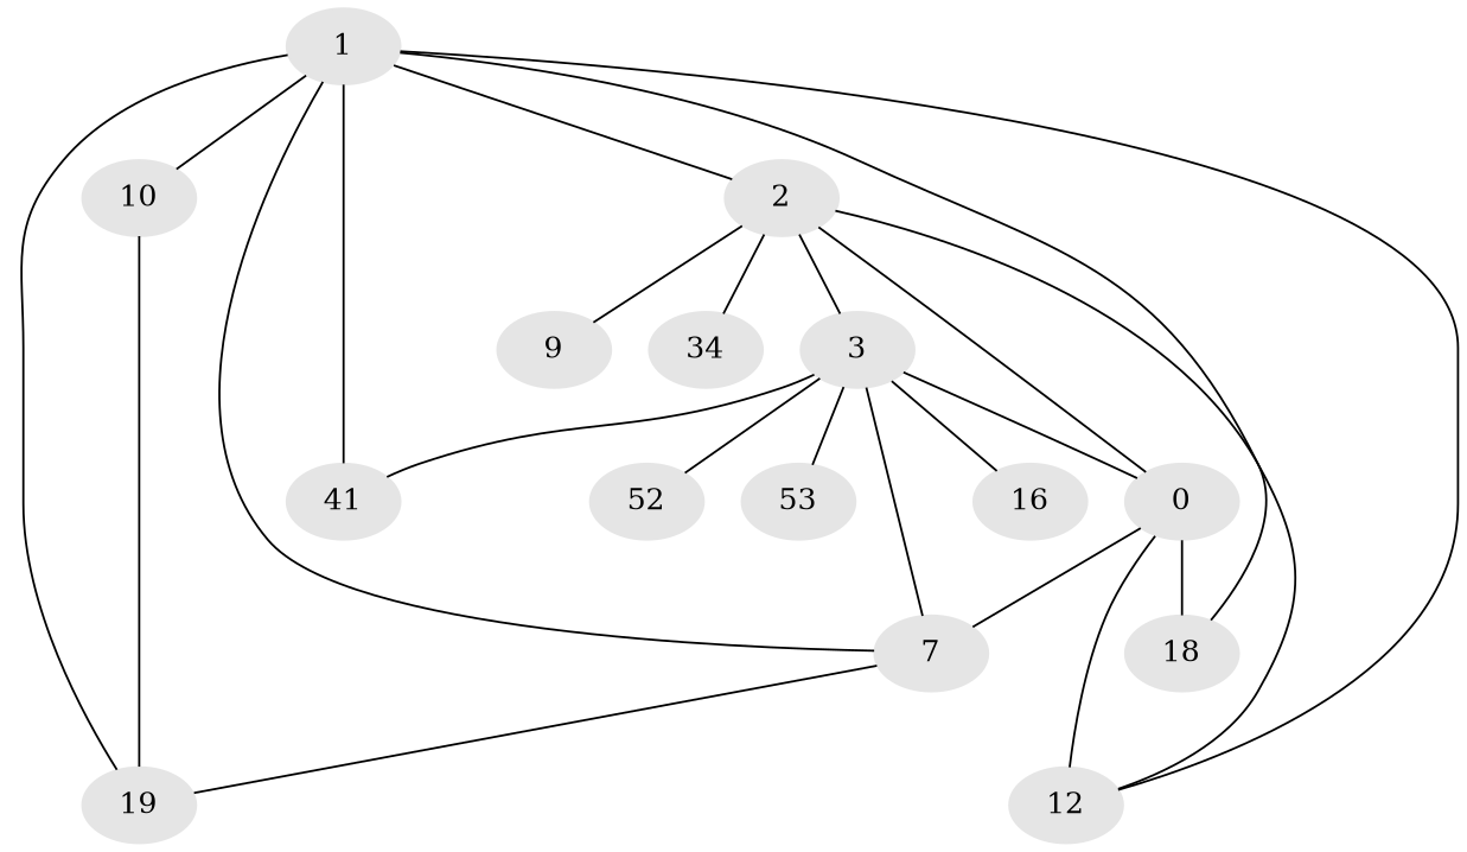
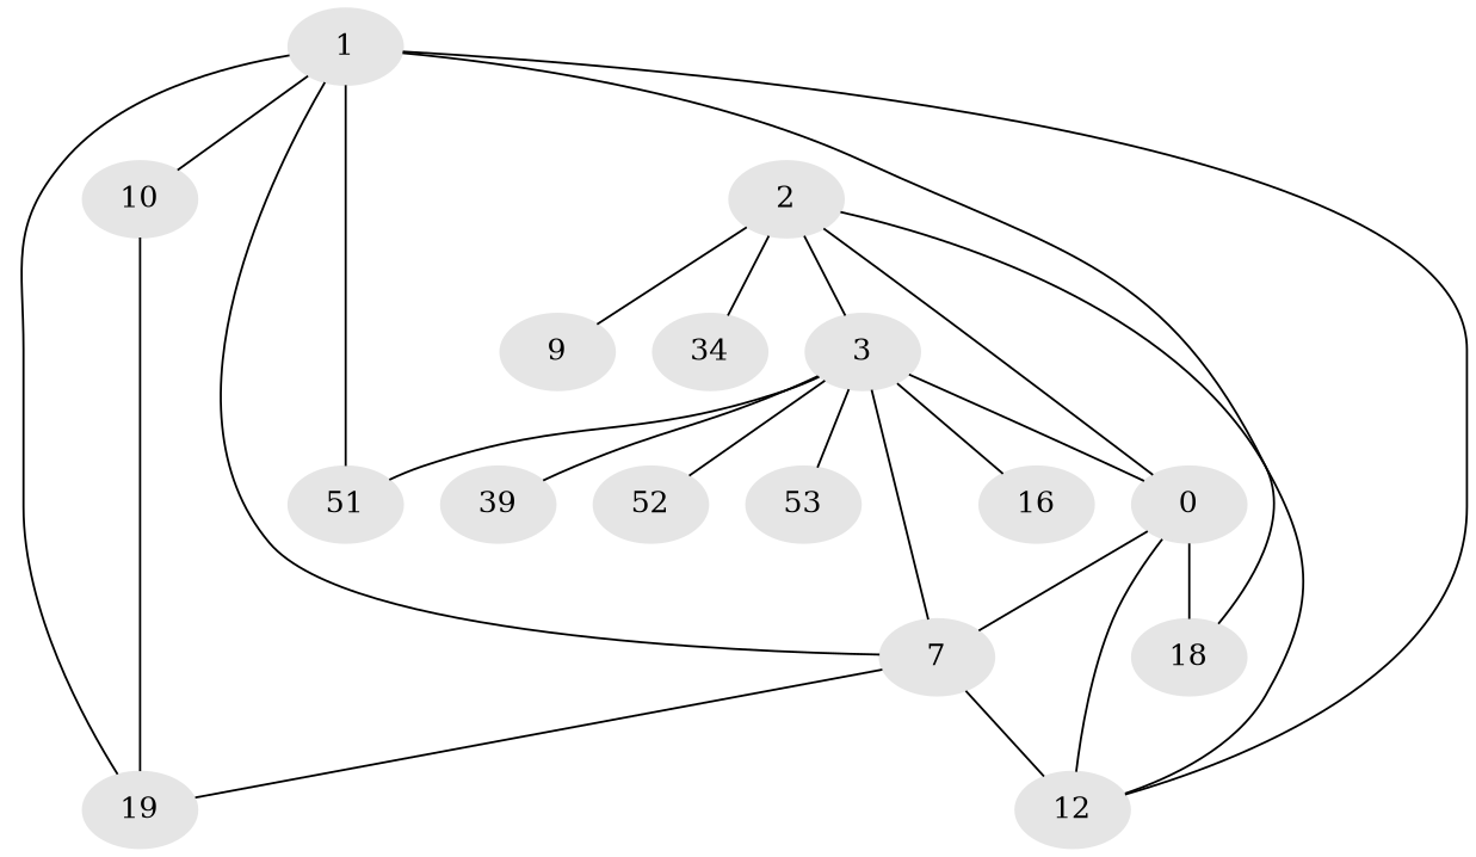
  graph {
    node [color=gray90 style=filled]
    1 [super="+6+47+33+25"]
    2
    7 [super="+43+14"]
    10 [super="+51+38+11"]
    12 [super="+27+16+17"]
    18 [super="+24"]
    19 [super="+29+23"]
-   41
+   41 [label=51]
    9 [super="+26+36"]
    3 [super="+8+5"]
    n11 [label=0 super="+13+49+20"]
    34 [super="+37"]
    n13 [label=16]
+   39
    n15 [label=52]
    53
-   1 -- 2
    1 -- 7
    1 -- 10
    1 -- 12
    1 -- 18
    1 -- 19
    1 -- 41
    2 -- 12
    2 -- 9
    2 -- 3
    2 -- n11
    2 -- 34
+   7 -- 12 [weight=2]
    7 -- 19
    10 -- 19
    3 -- 7
    3 -- 41
    3 -- n11
    3 -- n13
+   3 -- 39
    3 -- n15
    3 -- 53
    n11 -- 7
    n11 -- 12
    n11 -- 18
  }
